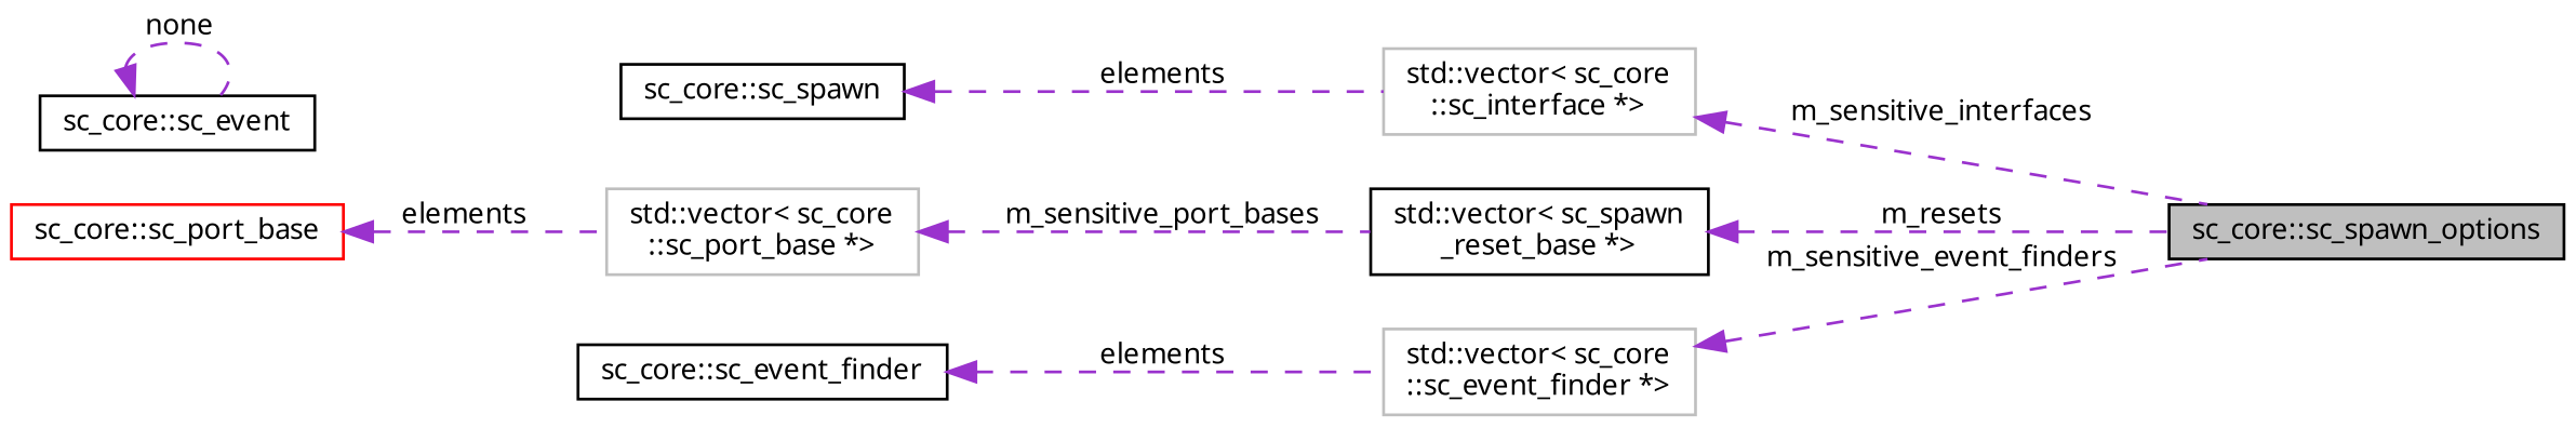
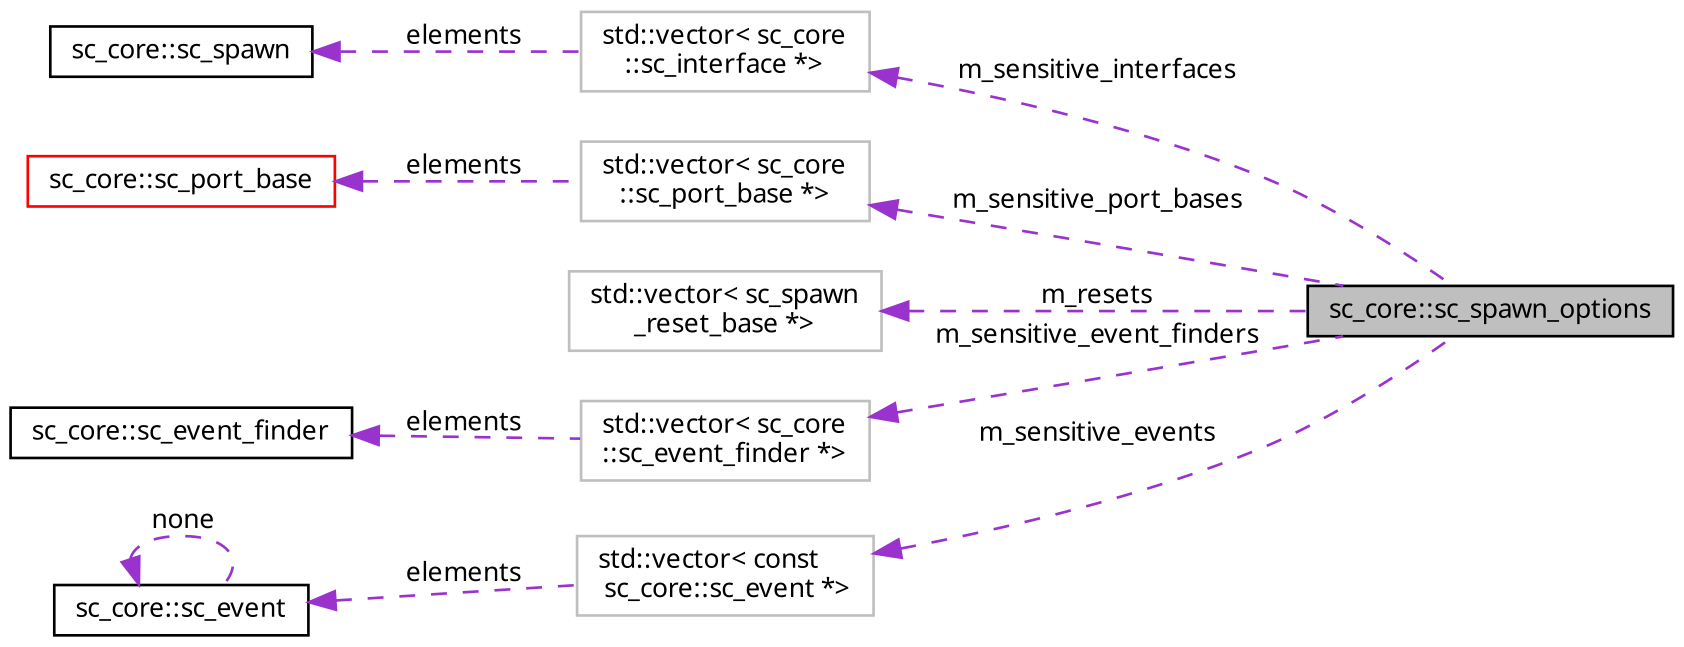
  digraph {
    fontname="Noto Sans"
    rankdir=LR
    node [color=grey75 fillcolor=white fontname="Noto Sans" fontsize=10 shape=record style=filled]
    edge [color=darkorchid3 dir=back fontname="Noto Sans" fontsize=10 labelfontname=FreeSans labelfontsize=10 style=dashed]
    n1 [color=black fillcolor=grey75 fontcolor=black height=0.2 label="sc_core::sc_spawn_options" width=0.4]
    n2 [height=0.2 label="std::vector\< sc_core\l::sc_interface *\>" width=0.4]
    n3 [color=black height=0.2 label="sc_core::sc_spawn" width=0.4]
    n4 [height=0.2 label="std::vector\< sc_core\l::sc_port_base *\>" width=0.4]
    n5 [color=red height=0.2 label="sc_core::sc_port_base" width=0.4]
-   n6 [color=black height=0.2 label="std::vector\< sc_spawn\l_reset_base *\>" width=0.4]
+   n6 [height=0.2 label="std::vector\< sc_spawn\l_reset_base *\>" width=0.4]
    n7 [height=0.2 label="std::vector\< sc_core\l::sc_event_finder *\>" width=0.4]
    n8 [color=black height=0.2 label="sc_core::sc_event_finder" width=0.4]
+   n9 [height=0.2 label="std::vector\< const\l sc_core::sc_event *\>" width=0.4]
    n10 [color=black height=0.2 label="sc_core::sc_event" width=0.4]
    n2 -> n1 [label=" m_sensitive_interfaces"]
    n3 -> n2 [label=" elements"]
-   n4 -> n6 [label=" m_sensitive_port_bases"]
+   n4 -> n1 [label=" m_sensitive_port_bases"]
    n5 -> n4 [label=" elements"]
    n6 -> n1 [label=" m_resets"]
    n7 -> n1 [label=" m_sensitive_event_finders"]
    n8 -> n7 [label=" elements"]
+   n9 -> n1 [label=" m_sensitive_events"]
+   n10 -> n9 [label=" elements"]
    n10 -> n10 [label=" none"]
  }
